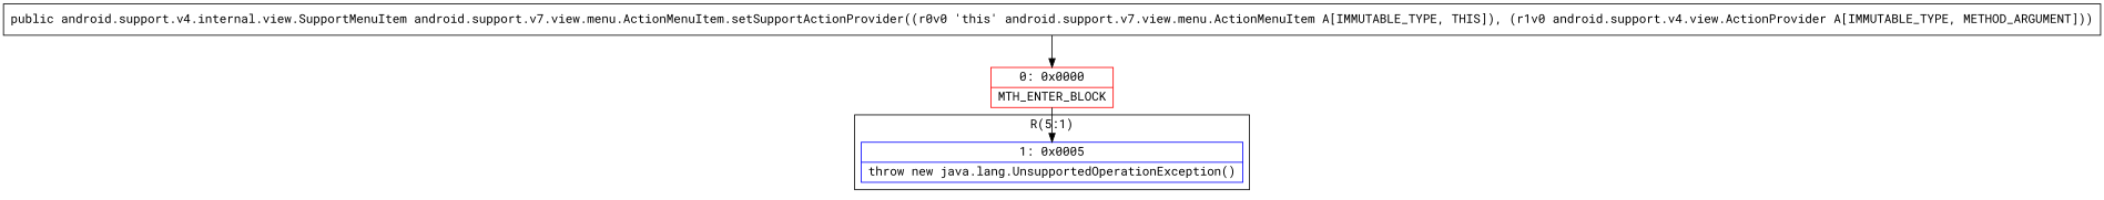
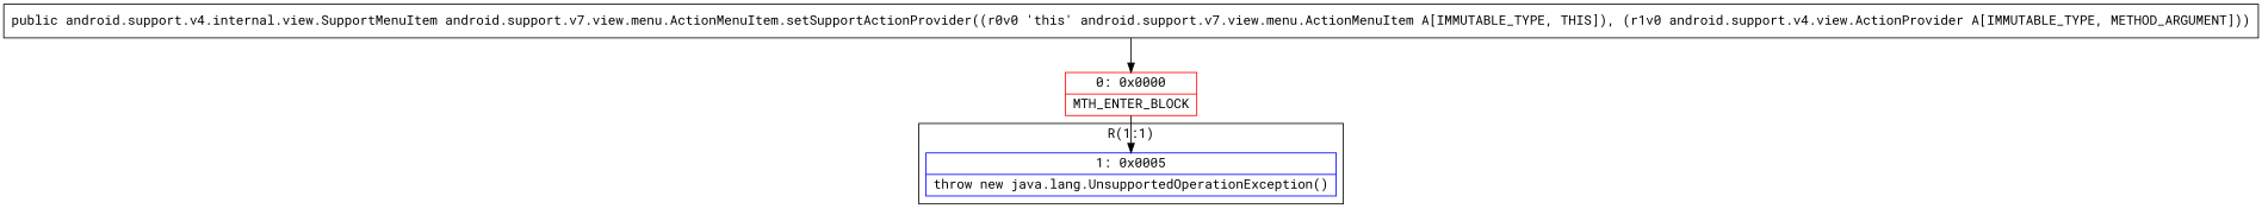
  digraph {
    fontname="Roboto Mono"
    node [shape=record fontname="Roboto Mono"]
    edge [fontname="Roboto Mono"]
    n1 [color=blue label="{1\:\ 0x0005|throw new java.lang.UnsupportedOperationException()\l}"]
    n2 [color=red label="{0\:\ 0x0000|MTH_ENTER_BLOCK\l}"]
    n3 [label="{public android.support.v4.internal.view.SupportMenuItem android.support.v7.view.menu.ActionMenuItem.setSupportActionProvider((r0v0 'this' android.support.v7.view.menu.ActionMenuItem A[IMMUTABLE_TYPE, THIS]), (r1v0 android.support.v4.view.ActionProvider A[IMMUTABLE_TYPE, METHOD_ARGUMENT])) }"]
    subgraph cluster_1 {
-     label="R(5:1)"
+     label="R(1:1)"
      n1
    }
    n2 -> n1
    n3 -> n2
  }
